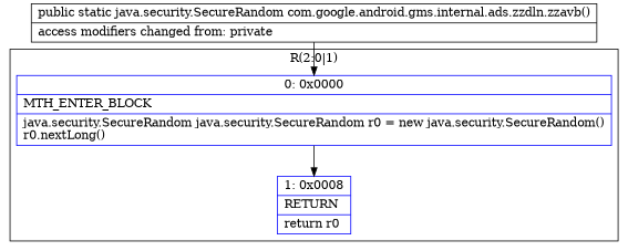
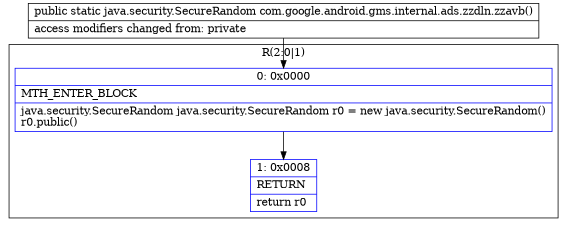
  digraph {
    node [color=blue shape=record]
-   n1 [label="{0\:\ 0x0000|MTH_ENTER_BLOCK\l|java.security.SecureRandom java.security.SecureRandom r0 = new java.security.SecureRandom()\lr0.nextLong()\l}"]
+   n1 [label="{0\:\ 0x0000|MTH_ENTER_BLOCK\l|java.security.SecureRandom java.security.SecureRandom r0 = new java.security.SecureRandom()\lr0.public()\l}"]
    n2 [label="{1\:\ 0x0008|RETURN\l|return r0\l}"]
    n3 [label="{public static java.security.SecureRandom com.google.android.gms.internal.ads.zzdln.zzavb()  | access modifiers changed from: private\l}" color=""]
    subgraph cluster_1 {
      label="R(2:0|1)"
      n1
      n2
    }
    n1 -> n2
    n3 -> n1
  }
